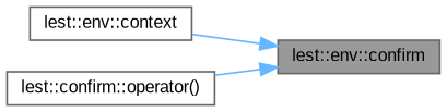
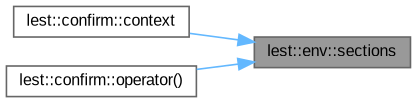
  digraph {
    fontname="Liberation Sans"
    rankdir=RL
    node [color=grey40 fillcolor=white fontname="Liberation Sans" fontsize=10 shape=box style=filled]
    edge [color=steelblue1 dir=back fontname="Liberation Sans" fontsize=10 labelfontname=Helvetica labelfontsize=10 style=solid]
-   n1 [color=gray40 fillcolor=grey60 fontcolor=black height=0.2 label="lest::env::confirm" width=0.4]
-   n2 [height=0.2 label="lest::env::context" width=0.4]
+   n1 [color=gray40 fillcolor=grey60 fontcolor=black height=0.2 label="lest::env::sections" width=0.4]
+   n2 [height=0.2 label="lest::confirm::context" width=0.4]
    n3 [height=0.2 label="lest::confirm::operator()" width=0.4]
    n1 -> n2
    n1 -> n3
  }
